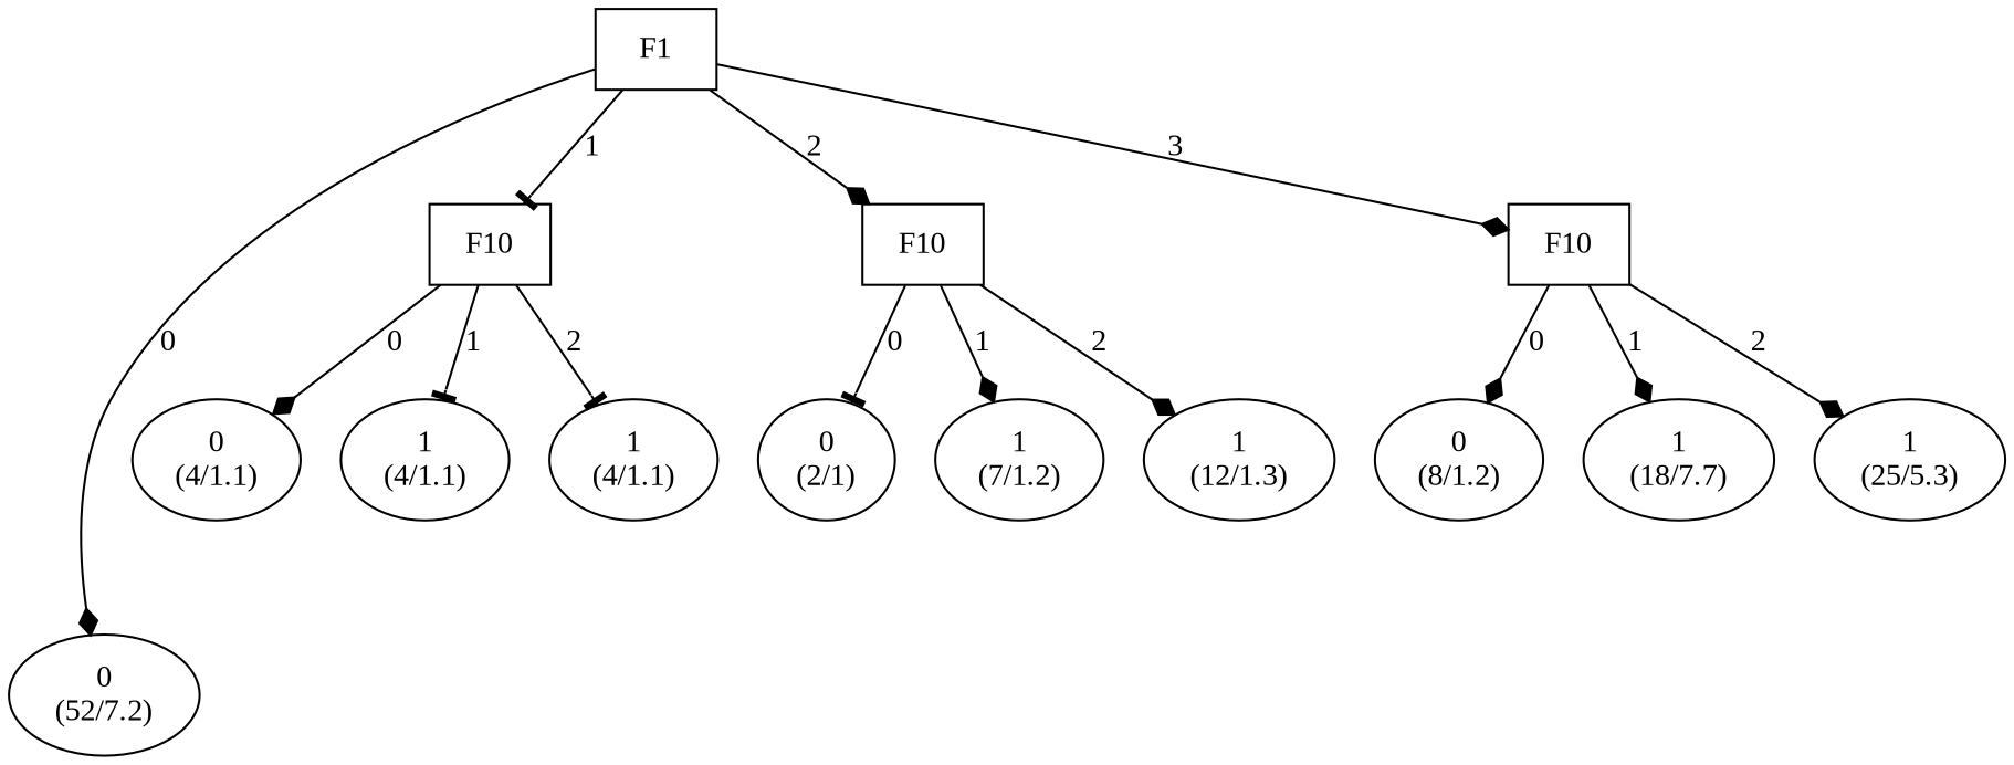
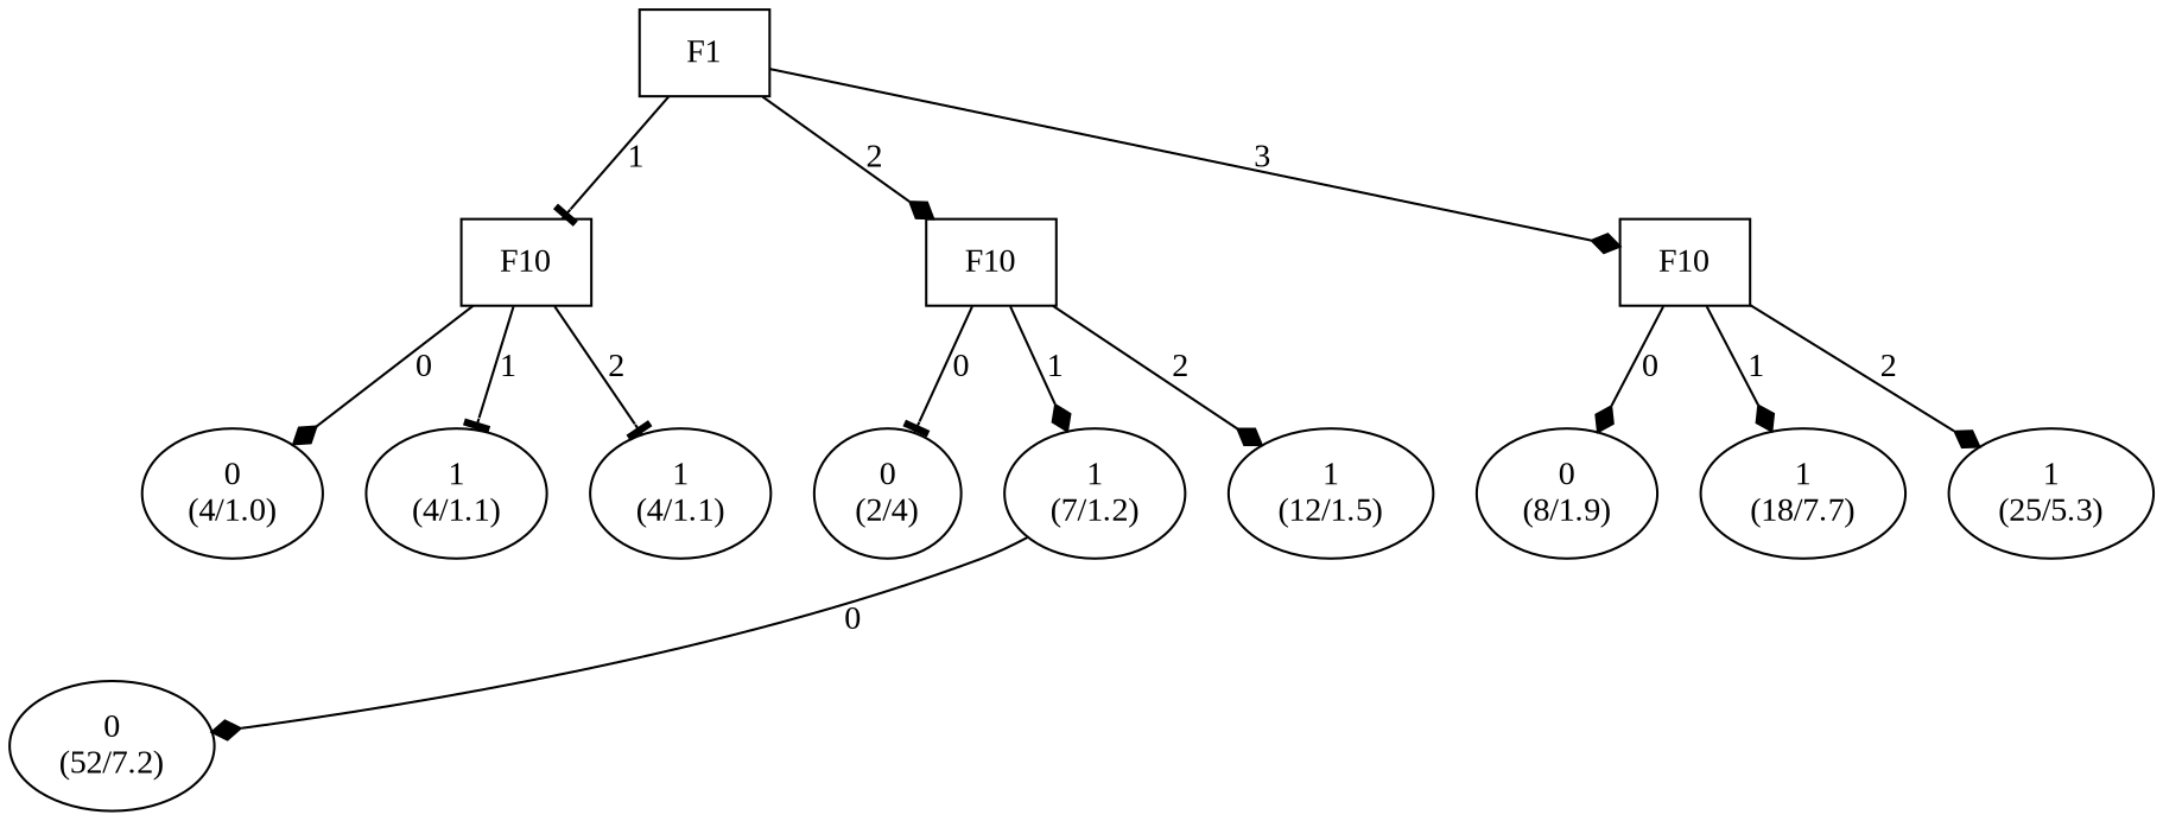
  digraph {
    fontname="Liberation Serif"
    node [fontname="Liberation Serif" shape=ellipse]
    edge [arrowhead=diamond fontname="Liberation Serif"]
    n1 [label="F1\n" shape=box]
    n2 [label="0\n(52/7.2)"]
    n3 [label="F10\n" shape=box]
    n4 [label="F10\n" shape=box]
    n5 [label="F10\n" shape=box]
-   n6 [label="0\n(4/1.1)"]
+   n6 [label="0\n(4/1.0)"]
    n7 [label="1\n(4/1.1)"]
    n8 [label="1\n(4/1.1)"]
-   n9 [label="0\n(2/1)"]
+   n9 [label="0\n(2/4)"]
    n10 [label="1\n(7/1.2)"]
-   n11 [label="1\n(12/1.3)"]
-   n12 [label="0\n(8/1.2)"]
+   n11 [label="1\n(12/1.5)"]
+   n12 [label="0\n(8/1.9)"]
    n13 [label="1\n(18/7.7)"]
    n14 [label="1\n(25/5.3)"]
-   n1 -> n2 [label=0]
+   n10 -> n2 [label=0]
    n1 -> n3 [arrowhead=tee label=1]
    n1 -> n4 [label=2]
    n1 -> n5 [label=3]
    n3 -> n6 [label=0]
    n3 -> n7 [arrowhead=tee label=1]
    n3 -> n8 [arrowhead=tee label=2]
    n4 -> n9 [arrowhead=tee label=0]
    n4 -> n10 [label=1]
    n4 -> n11 [label=2]
    n5 -> n12 [label=0]
    n5 -> n13 [label=1]
    n5 -> n14 [label=2]
  }
